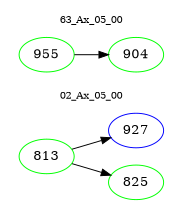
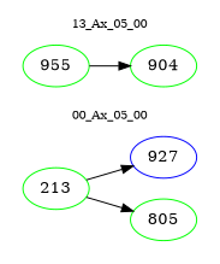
  digraph {
    rankdir=LR
    node [color=green]
    edge [color=black]
-   n1 [label=813]
-   n2 [label=825]
+   n1 [label=213]
+   n2 [label=805]
    n3 [color=blue label=927]
    n4 [label=955]
    n5 [label=904]
    subgraph cluster_1 {
      color=white
      fontsize=10
-     label="02_Ax_05_00"
+     label="00_Ax_05_00"
      n1
      n2
      n3
    }
    subgraph cluster_2 {
      color=white
      fontsize=10
-     label="63_Ax_05_00"
+     label="13_Ax_05_00"
      n4
      n5
    }
    n1 -> n2
    n1 -> n3
    n4 -> n5
  }
